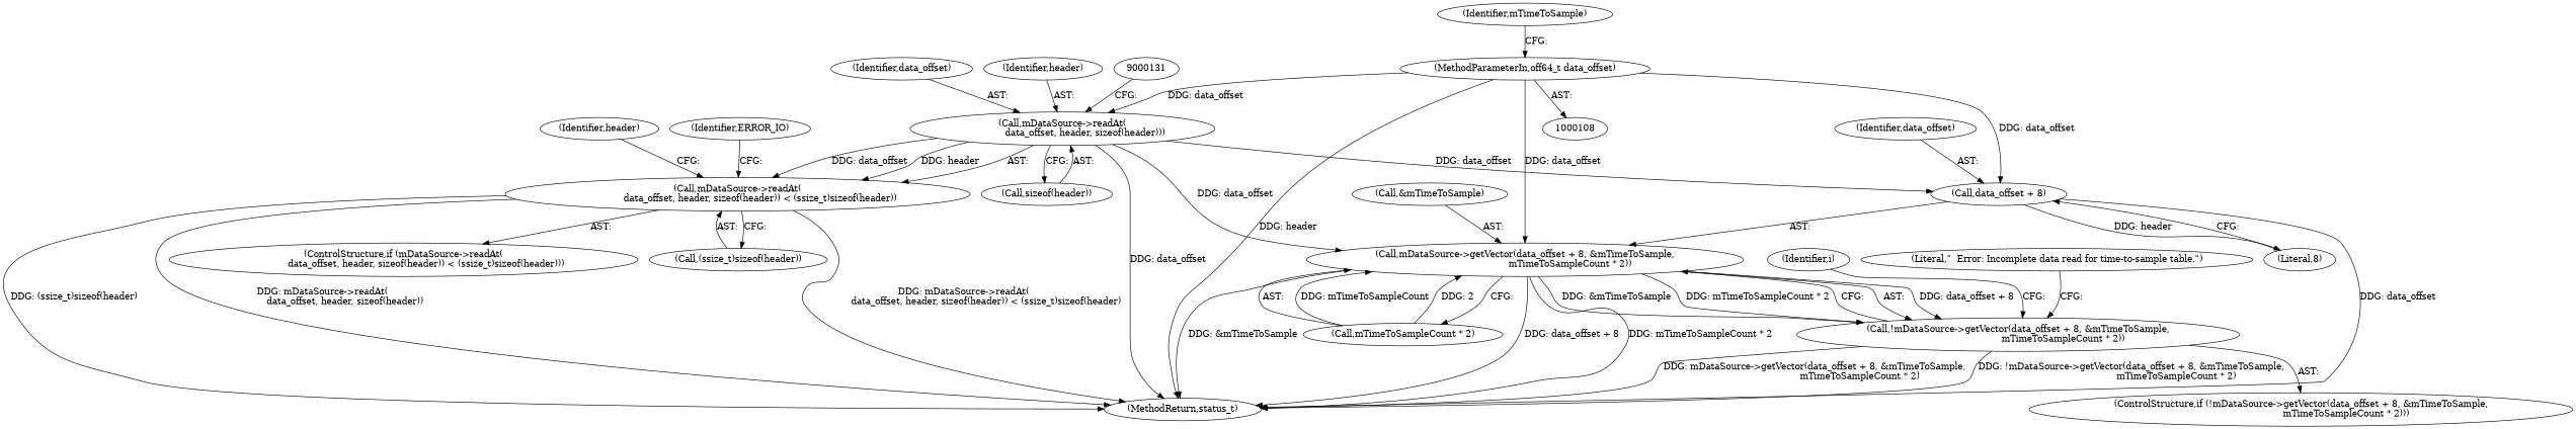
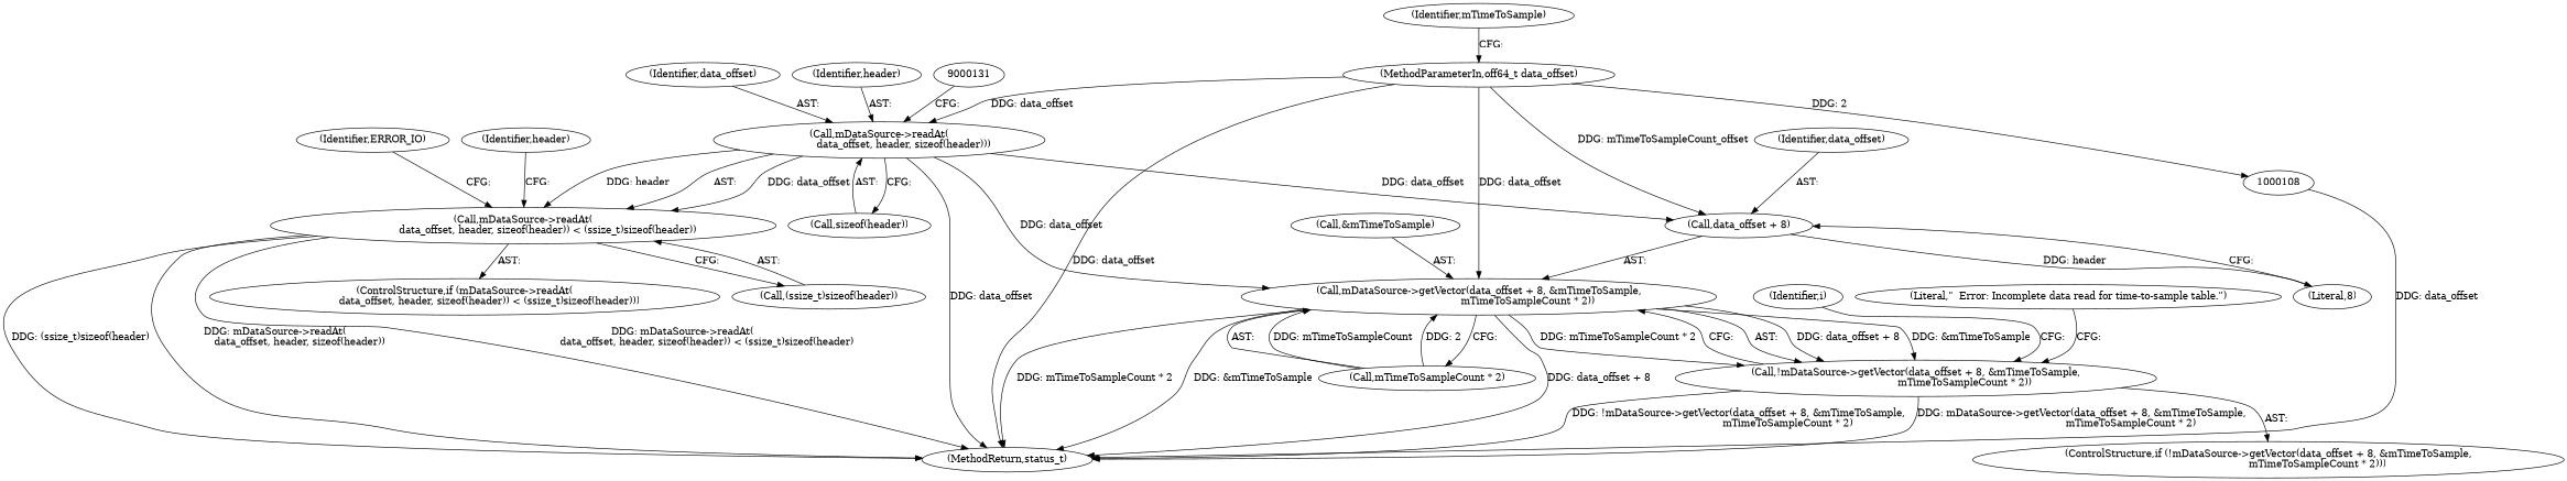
  digraph {
    n1 [label="(Call,mDataSource->readAt(\n                data_offset, header, sizeof(header)))"]
    n2 [label="(Call,mDataSource->readAt(\n                data_offset, header, sizeof(header)) < (ssize_t)sizeof(header))"]
    n3 [label="(Call,mDataSource->getVector(data_offset + 8, &mTimeToSample,\n                                mTimeToSampleCount * 2))"]
    n4 [label="(Call,data_offset + 8)"]
    n5 [label="(Call,sizeof(header))"]
    n6 [label="(MethodReturn,status_t)"]
    n7 [label="(ControlStructure,if (mDataSource->readAt(\n                data_offset, header, sizeof(header)) < (ssize_t)sizeof(header)))"]
    n8 [label="(Call,(ssize_t)sizeof(header))"]
    n9 [label="(Call,!mDataSource->getVector(data_offset + 8, &mTimeToSample,\n                                mTimeToSampleCount * 2))"]
    n10 [label="(Call,mTimeToSampleCount * 2)"]
    n11 [label="(Literal,8)"]
    n12 [label="(MethodParameterIn,off64_t data_offset)"]
    1000108
    n14 [label="(ControlStructure,if (!mDataSource->getVector(data_offset + 8, &mTimeToSample,\n                                mTimeToSampleCount * 2)))"]
    n15 [label="(Call,&mTimeToSample)"]
    n16 [label="(Identifier,data_offset)"]
    n17 [label="(Identifier,header)"]
    n18 [label="(Identifier,i)"]
    n19 [label="(Identifier,mTimeToSample)"]
    n20 [label="(Identifier,ERROR_IO)"]
    n21 [label="(Literal,\"  Error: Incomplete data read for time-to-sample table.\")"]
    n22 [label="(Identifier,header)"]
    n23 [label="(Identifier,data_offset)"]
    n24 [label=9000131]
    n1 -> n2 [label="AST: "]
    n1 -> n2 [label="DDG: data_offset"]
    n1 -> n2 [label="DDG: header"]
    n1 -> n3 [label="DDG: data_offset"]
    n1 -> n4 [label="DDG: data_offset"]
    n1 -> n5 [label="CFG: "]
    n1 -> n6 [label="DDG: data_offset"]
    n2 -> n6 [label="DDG: (ssize_t)sizeof(header)"]
    n2 -> n6 [label="DDG: mDataSource->readAt(\n                data_offset, header, sizeof(header))"]
    n2 -> n6 [label="DDG: mDataSource->readAt(\n                data_offset, header, sizeof(header)) < (ssize_t)sizeof(header)"]
    n2 -> n7 [label="AST: "]
    n2 -> n8 [label="CFG: "]
    n3 -> n6 [label="DDG: mTimeToSampleCount * 2"]
    n3 -> n6 [label="DDG: &mTimeToSample"]
    n3 -> n6 [label="DDG: data_offset + 8"]
    n3 -> n9 [label="AST: "]
    n3 -> n9 [label="DDG: data_offset + 8"]
    n3 -> n9 [label="DDG: &mTimeToSample"]
    n3 -> n9 [label="DDG: mTimeToSampleCount * 2"]
    n3 -> n10 [label="CFG: "]
    n4 -> n3 [label="AST: "]
-   n4 -> n6 [label="DDG: data_offset"]
+   1000108 -> n6 [label="DDG: data_offset"]
    n4 -> n11 [label="DDG: header"]
    n5 -> n1 [label="AST: "]
    n8 -> n2 [label="AST: "]
    n9 -> n3 [label="CFG: "]
    n9 -> n6 [label="DDG: mDataSource->getVector(data_offset + 8, &mTimeToSample,\n                                mTimeToSampleCount * 2)"]
    n9 -> n6 [label="DDG: !mDataSource->getVector(data_offset + 8, &mTimeToSample,\n                                mTimeToSampleCount * 2)"]
    n9 -> n14 [label="AST: "]
    n10 -> n3 [label="AST: "]
    n10 -> n3 [label="DDG: mTimeToSampleCount"]
    n10 -> n3 [label="DDG: 2"]
    n11 -> n4 [label="CFG: "]
    n12 -> n1 [label="DDG: data_offset"]
    n12 -> n3 [label="DDG: data_offset"]
-   n12 -> n4 [label="DDG: data_offset"]
-   n12 -> n6 [label="DDG: header"]
-   n12 -> 1000108 [label="AST: "]
+   n12 -> n4 [label="DDG: mTimeToSampleCount_offset"]
+   n12 -> n6 [label="DDG: data_offset"]
+   n12 -> 1000108 [label="DDG: 2"]
    n15 -> n3 [label="AST: "]
    n16 -> n1 [label="AST: "]
    n17 -> n1 [label="AST: "]
    n18 -> n9 [label="CFG: "]
    n19 -> n12 [label="CFG: "]
    n20 -> n2 [label="CFG: "]
    n21 -> n9 [label="CFG: "]
    n22 -> n2 [label="CFG: "]
    n23 -> n4 [label="AST: "]
    n24 -> n1 [label="CFG: "]
  }
